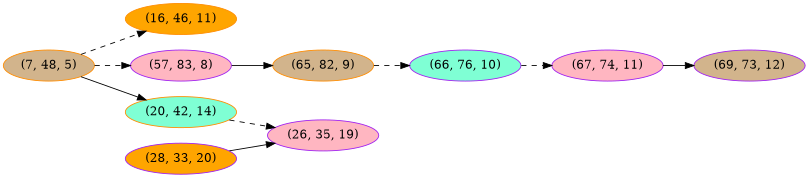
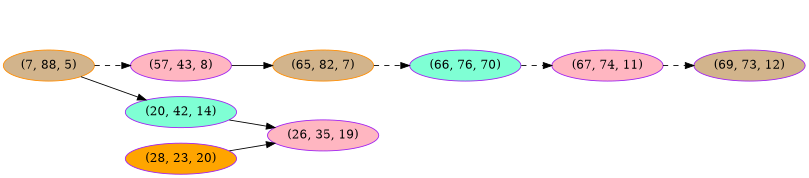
  digraph {
    rankdir=LR
    node [color=purple fillcolor=tan style=filled]
    edge [style=dashed]
-   "(7, 88, 5)" [color=darkorange label="(7, 48, 5)"]
-   "(16, 46, 11)" [color=darkorange fillcolor=orange]
-   "(57, 83, 8)" [fillcolor=lightpink]
-   "(20, 42, 14)" [color=darkorange fillcolor=aquamarine]
-   "(65, 82, 9)" [color=darkorange]
+   "(7, 88, 5)" [color=darkorange]
+   "(57, 83, 8)" [fillcolor=lightpink label="(57, 43, 8)"]
+   "(20, 42, 14)" [fillcolor=aquamarine]
+   "(65, 82, 9)" [color=darkorange label="(65, 82, 7)"]
    "(26, 35, 19)" [fillcolor=lightpink]
-   "(28, 33, 20)" [fillcolor=orange]
-   "(66, 76, 10)" [fillcolor=aquamarine]
+   "(28, 33, 20)" [fillcolor=orange label="(28, 23, 20)"]
+   "(66, 76, 10)" [fillcolor=aquamarine label="(66, 76, 70)"]
    "(67, 74, 11)" [fillcolor=lightpink]
    "(69, 73, 12)"
-   "(7, 88, 5)" -> "(16, 46, 11)"
    "(7, 88, 5)" -> "(57, 83, 8)"
    "(7, 88, 5)" -> "(20, 42, 14)" [style=solid]
    "(57, 83, 8)" -> "(65, 82, 9)" [style=solid]
-   "(20, 42, 14)" -> "(26, 35, 19)"
+   "(20, 42, 14)" -> "(26, 35, 19)" [style=solid]
    "(65, 82, 9)" -> "(66, 76, 10)"
    "(28, 33, 20)" -> "(26, 35, 19)" [style=solid]
    "(66, 76, 10)" -> "(67, 74, 11)"
-   "(67, 74, 11)" -> "(69, 73, 12)" [style=solid]
+   "(67, 74, 11)" -> "(69, 73, 12)"
  }
